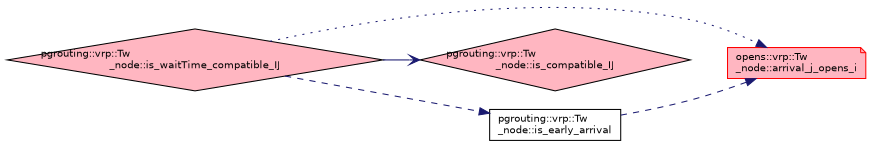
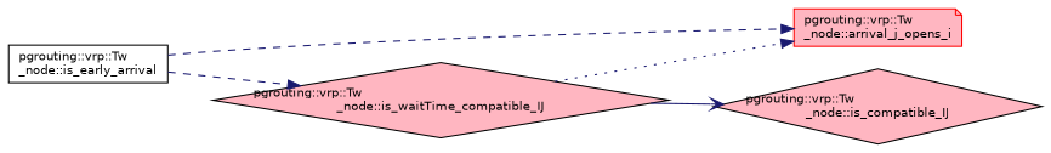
  digraph {
    rankdir=LR
    node [color=black fillcolor=lightpink fontname=Helvetica fontsize=10 shape=diamond style=filled]
    edge [arrowhead=normal color=midnightblue fontname=Helvetica fontsize=10 labelfontname=Helvetica labelfontsize=10 style=dashed]
    n1 [fontcolor=black height=0.2 label="pgrouting::vrp::Tw\l_node::is_waitTime_compatible_IJ" width=0.4]
-   n2 [color=red height=0.2 label="opens::vrp::Tw\l_node::arrival_j_opens_i" shape=note width=0.4]
+   n2 [color=red height=0.2 label="pgrouting::vrp::Tw\l_node::arrival_j_opens_i" shape=note width=0.4]
    n3 [height=0.2 label="pgrouting::vrp::Tw\l_node::is_compatible_IJ" width=0.4]
    n4 [fillcolor=white height=0.2 label="pgrouting::vrp::Tw\l_node::is_early_arrival" shape=box width=0.4]
    n1 -> n2 [style=dotted]
    n1 -> n3 [arrowhead=vee style=solid]
-   n1 -> n4
+   n4 -> n1
    n4 -> n2
  }
